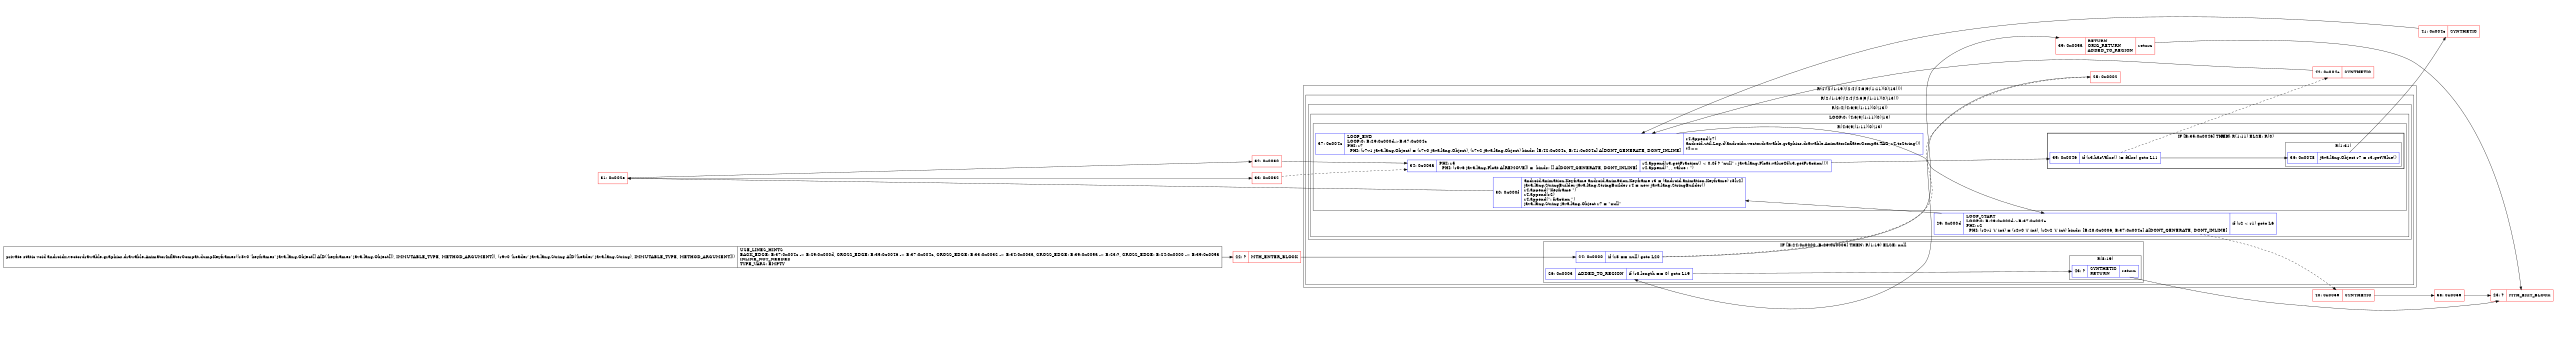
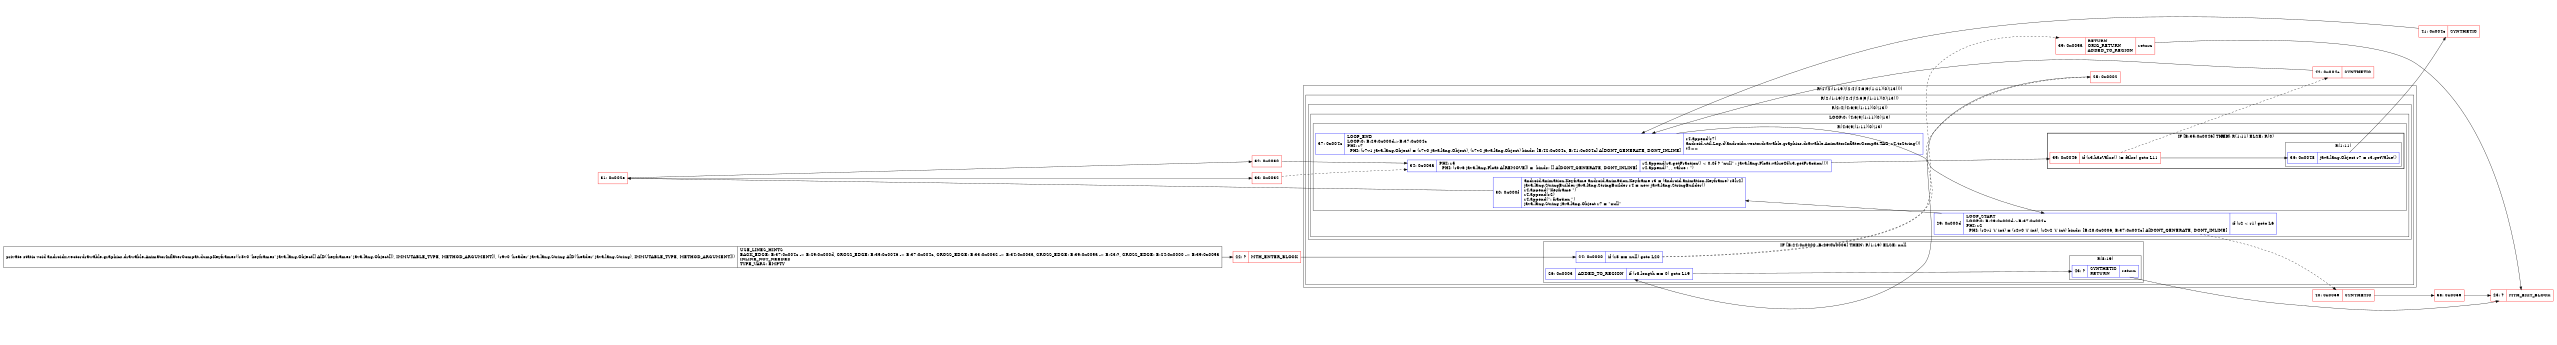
  digraph {
    fontname="DejaVu Serif"
    rankdir=LR
    node [color=red fontname="DejaVu Serif" shape=record]
    edge [fontname="DejaVu Serif"]
    n1 [color=blue label="{43\:\ ?|SYNTHETIC\lRETURN\l|return\l}"]
    n2 [color=blue label="{24\:\ 0x0000|if (r8 == null) goto L20\l}"]
    n3 [color=blue label="{26\:\ 0x0003|ADDED_TO_REGION\l|if (r8.length == 0) goto L19\l}"]
    n4 [color=blue label="{36\:\ 0x0048|java.lang.Object r7 = r3.getValue()\l}"]
-   n5 [color=blue label="{35\:\ 0x0046|if (r3.hasValue() != false) goto L11\l}"]
+   n5 [label="{35\:\ 0x0046|if (r3.hasValue() != false) goto L11\l}"]
    n6 [color=blue label="{30\:\ 0x000f|android.animation.Keyframe android.animation.Keyframe r3 = (android.animation.Keyframe) r8[r2]\ljava.lang.StringBuilder java.lang.StringBuilder r4 = new java.lang.StringBuilder()\lr4.append(\"Keyframe \")\lr4.append(r2)\lr4.append(\": fraction \")\ljava.lang.String java.lang.Object r7 = \"null\"\l}"]
    n7 [color=blue label="{34\:\ 0x003a|PHI: r5 \l  PHI: (r5v6 java.lang.Float A[REMOVE]) =  binds: [] A[DONT_GENERATE, DONT_INLINE]\l|r4.append(r3.getFraction() \< 0.0f ? \"null\" : java.lang.Float.valueOf(r3.getFraction()))\lr4.append(\", , value : \")\l}"]
    n8 [color=blue label="{37\:\ 0x004c|LOOP_END\lLOOP:0: B:29:0x000d\-\>B:37:0x004c\lPHI: r7 \l  PHI: (r7v1 java.lang.Object) = (r7v0 java.lang.Object), (r7v2 java.lang.Object) binds: [B:42:0x004c, B:41:0x004c] A[DONT_GENERATE, DONT_INLINE]\l|r4.append(r7)\landroid.util.Log.d(androidx.vectordrawable.graphics.drawable.AnimatorInflaterCompat.TAG, r4.toString())\lr2++\l}"]
    n9 [color=blue label="{29\:\ 0x000d|LOOP_START\lLOOP:0: B:29:0x000d\-\>B:37:0x004c\lPHI: r2 \l  PHI: (r2v1 'i' int) = (r2v0 'i' int), (r2v2 'i' int) binds: [B:28:0x0006, B:37:0x004c] A[DONT_GENERATE, DONT_INLINE]\l|if (r2 \< r1) goto L6\l}"]
    n10 [label="{23\:\ ?|MTH_EXIT_BLOCK\l}"]
    n11 [label="{25\:\ 0x0002}"]
    n12 [label="{39\:\ 0x005a|RETURN\lORIG_RETURN\lADDED_TO_REGION\l|return\l}"]
    n13 [label="{41\:\ 0x004c|SYNTHETIC\l}"]
    n14 [label="{42\:\ 0x004c|SYNTHETIC\l}"]
    n15 [label="{31\:\ 0x002e}"]
    n16 [label="{40\:\ 0x0059|SYNTHETIC\l}"]
    n17 [label="{38\:\ 0x0059}"]
    n18 [label="{32\:\ 0x0030}"]
    n19 [label="{33\:\ 0x0032}"]
    n20 [label="{22\:\ ?|MTH_ENTER_BLOCK\l}"]
    n21 [label="{private static void androidx.vectordrawable.graphics.drawable.AnimatorInflaterCompat.dumpKeyframes((r8v0 'keyframes' java.lang.Object[] A[D('keyframes' java.lang.Object[]), IMMUTABLE_TYPE, METHOD_ARGUMENT]), (r9v0 'header' java.lang.String A[D('header' java.lang.String), IMMUTABLE_TYPE, METHOD_ARGUMENT]))  | USE_LINES_HINTS\lBACK_EDGE: B:37:0x004c \-\> B:29:0x000d, CROSS_EDGE: B:35:0x0046 \-\> B:37:0x004c, CROSS_EDGE: B:33:0x0032 \-\> B:34:0x003a, CROSS_EDGE: B:39:0x005a \-\> B:23:?, CROSS_EDGE: B:24:0x0000 \-\> B:39:0x005a\lINLINE_NOT_NEEDED\lTYPE_VARS: EMPTY\l}" color=""]
    subgraph cluster_1 {
      label="R(1:(2:(1:19)|(2:4|(4:6|9|(1:11)(0)|13))))"
      subgraph cluster_2 {
        label="R(2:(1:19)|(2:4|(4:6|9|(1:11)(0)|13)))"
        subgraph cluster_3 {
          label="IF [B:24:0x0000, B:26:0x0003] THEN: R(1:19) ELSE: null"
          n2
          n3
          subgraph cluster_4 {
            label="R(8:19)"
            n1
          }
        }
        subgraph cluster_5 {
          label="R(2:4|(4:6|9|(1:11)(0)|13))"
          subgraph cluster_6 {
            label="LOOP:0: (4:6|9|(1:11)(0)|13)"
            n9
            subgraph cluster_7 {
              label="R(4:6|9|(1:11)(0)|13)"
              n6
              n7
              n8
              subgraph cluster_8 {
                label="IF [B:35:0x0046] THEN: R(1:11) ELSE: R(0)"
                n5
                subgraph cluster_9 {
-                 label="R(1:31)"
+                 label="R(1:11)"
                  n4
                }
                subgraph cluster_10 {
                  label="R(0)"
                }
              }
            }
          }
        }
      }
    }
    n1 -> n10
    n2 -> n11 [style=dashed]
-   n2 -> n12
+   n2 -> n12 [style=dashed]
    n3 -> n1
    n4 -> n13
    n5 -> n4
    n5 -> n14 [style=dashed]
    n6 -> n15
    n7 -> n5
    n8 -> n9
    n9 -> n6
    n9 -> n16 [style=dashed]
    n11 -> n3
    n12 -> n10
    n13 -> n8
    n14 -> n8
    n15 -> n18
    n15 -> n19
    n16 -> n17
    n17 -> n10
    n18 -> n7
    n19 -> n7 [style=dashed]
    n20 -> n2
    n21 -> n20
  }
